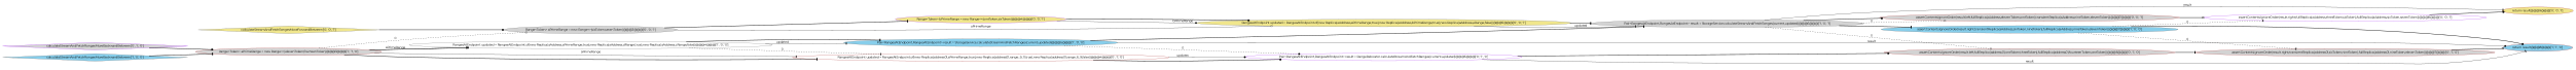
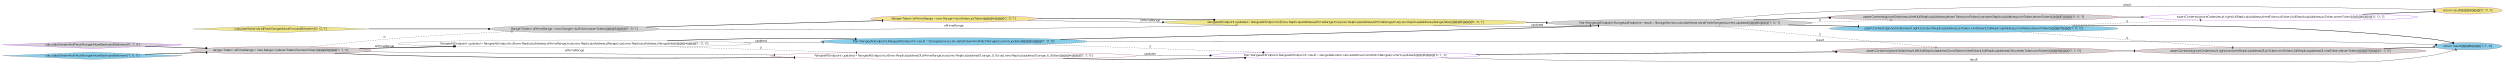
  digraph {
    rankdir=LR
    fontname=Montserrat
    node [fillcolor=lightgrey shape=ellipse style=filled color=gray40 fontname=Montserrat]
    edge [style=bold arrowhead=tee fontname=Montserrat]
    n1 [fillcolor=skyblue label="assertContentsIgnoreOrder(result.right,transientReplica(aAddress,sixToken,nineToken),fullReplica(aAddress,nineToken,elevenToken))@@@7@@@['1', '0', '0']"]
    n2 [label="assertContentsIgnoreOrder(result.right,transientReplica(address01,sixToken,nineToken),fullReplica(address01,nineToken,elevenToken))@@@7@@@['0', '1', '0']" color=brown]
    n3 [fillcolor=white label="assertContentsIgnoreOrder(result.right,fullReplica(aAddress,threeToken,sixToken),fullReplica(aAddress,sixToken,sevenToken))@@@8@@@['0', '0', '1']" color=purple]
    n4 [fillcolor=skyblue label="return result@@@8@@@['1', '1', '0']" color=brown]
    n5 [label="calculateStreamAndFetchRangesMoveBackwardBetween['0', '1', '0']" shape=diamond color=purple]
    n6 [label="Range<Token> aPrimeRange = new Range<>(elevenToken,fourteenToken)@@@3@@@['1', '1', '0']" color=brown]
-   n7 [fillcolor=khaki label="return result@@@9@@@['0', '0', '1']" color=brown]
+   n7 [fillcolor=khaki label="return result@@@9@@@['0', '0', '1']" color=purple]
    n8 [label="Range<Token> aPrimeRange = new Range<>(sixToken,sevenToken)@@@3@@@['0', '0', '1']"]
    n9 [fillcolor=khaki label="Range<Token> bPrimeRange = new Range<>(oneToken,sixToken)@@@4@@@['0', '0', '1']" color=purple]
    n10 [fillcolor=khaki label="RangesAtEndpoint updated = RangesAtEndpoint.of(new Replica(aAddress,aPrimeRange,true),new Replica(aAddress,bPrimeRange,true),new Replica(aAddress,eRange,false))@@@5@@@['0', '0', '1']"]
    n11 [label="Pair<RangesAtEndpoint,RangesAtEndpoint> result = StorageService.calculateStreamAndFetchRanges(current,updated)@@@6@@@['1', '0', '1']"]
    n12 [label="assertContentsIgnoreOrder(result.left,fullReplica(address01,oneToken,threeToken),fullReplica(address01,fourteenToken,oneToken))@@@6@@@['0', '1', '0']" color=brown]
    n13 [label="assertContentsIgnoreOrder(result.left,fullReplica(aAddress,elevenToken,oneToken),transientReplica(aAddress,nineToken,elevenToken))@@@7@@@['0', '0', '1']" color=brown]
    n14 [fillcolor=white label="Pair<RangesAtEndpoint,RangesAtEndpoint> result = RangeRelocator.calculateStreamAndFetchRanges(current,updated)@@@5@@@['0', '1', '0']" color=purple]
    n15 [fillcolor=white label="RangesAtEndpoint updated = RangesAtEndpoint.of(new Replica(address01,aPrimeRange,true),new Replica(address01,range_9_11,true),new Replica(address01,range_6_9,false))@@@4@@@['0', '1', '0']" color=brown]
    n16 [fillcolor=skyblue label="calculateStreamAndFetchRangesMoveBackwardBetween['1', '0', '0']" shape=diamond]
    n17 [fillcolor=khaki label="calculateStreamAndFetchRangesMoveForwardBetween['0', '0', '1']" shape=diamond]
    n18 [fillcolor=white label="RangesAtEndpoint updated = RangesAtEndpoint.of(new Replica(aAddress,aPrimeRange,true),new Replica(aAddress,dRange,true),new Replica(aAddress,cRange,false))@@@4@@@['1', '0', '0']"]
    n19 [fillcolor=skyblue label="Pair<RangesAtEndpoint,RangesAtEndpoint> result = StorageService.calculateStreamAndFetchRanges(current,updated)@@@5@@@['1', '0', '0']"]
    n1 -> n2 [label=0 style=dashed]
    n1 -> n3 [label=0 style=dashed]
    n1 -> n4 [arrowhead=dot]
    n2 -> n4 [arrowhead=odot]
    n3 -> n7 [arrowhead=dot]
    n5 -> n6 [arrowhead=dot]
    n6 -> n8 [label=0 style=dashed arrowhead=odot]
    n6 -> n15 [label=aPrimeRange style=solid]
    n6 -> n15
    n6 -> n18 [label=aPrimeRange style=solid]
    n6 -> n18 [arrowhead=dot]
    n8 -> n9
    n8 -> n10 [label=aPrimeRange style=solid arrowhead=odot]
    n9 -> n10 [label=bPrimeRange style=solid arrowhead=dot]
    n9 -> n10 [arrowhead=dot]
    n10 -> n11
    n10 -> n11 [label=updated style=solid]
    n11 -> n1
    n11 -> n7 [label=result style=solid]
    n11 -> n12 [label=0 style=dashed arrowhead=odot]
    n11 -> n13 [arrowhead=dot]
    n11 -> n13 [label=0 style=dashed arrowhead=odot]
    n12 -> n2
    n13 -> n3 [arrowhead=odot]
    n14 -> n4 [label=result style=solid]
    n14 -> n12 [arrowhead=dot]
    n15 -> n14 [arrowhead=dot]
    n15 -> n14 [label=updated style=solid arrowhead=dot]
    n16 -> n6
    n17 -> n8 [arrowhead=dot]
    n18 -> n15 [label=0 style=dashed]
    n18 -> n19 [label=updated style=solid]
    n18 -> n19
    n19 -> n4 [label=result style=solid arrowhead=dot]
    n19 -> n11
    n19 -> n14 [label=0 style=dashed arrowhead=dot]
  }
